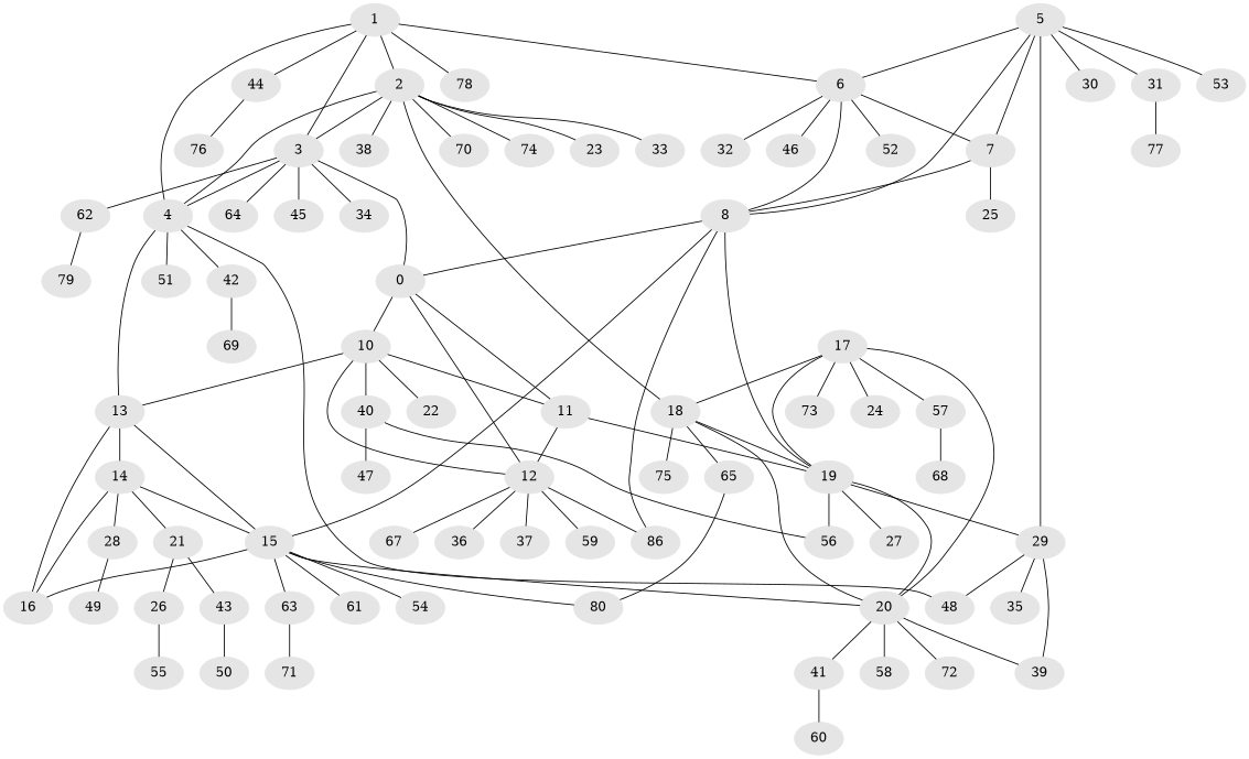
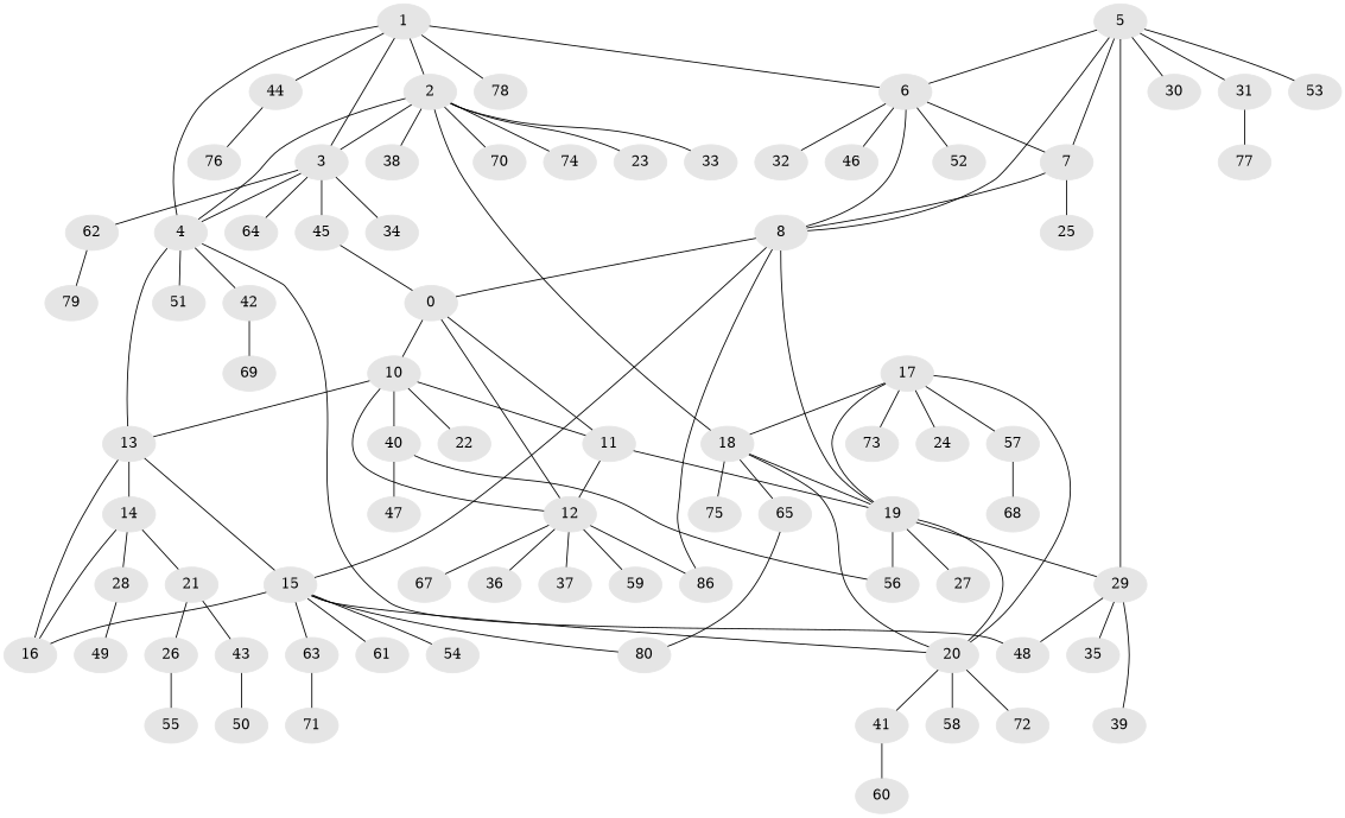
  graph {
    node [color=gray90 style=filled]
    1
    2
    3
    4
    6
    44
    78
    18
    23
    33
    38
    70
    74
    n14 [label=0]
    34
    45
    62
    64
    13
    42
    48
    51
    7
    8
    32
    46
    52
    76
    19
    20
    65
    75
    10
    11
    12
    79
    15
    14
    16
    69
    5
    29
    30
    31
    53
    25
    n47 [label=86]
    39
    35
    77
    54
    61
    63
    80
    27
    56
    22
    40
    36
    37
    59
    67
    47
    21
    28
    26
    43
    49
    41
    58
    72
    71
    17
    24
    57
    73
    68
    60
    55
    50
    1 -- 2
    1 -- 3
    1 -- 4
    1 -- 6
    1 -- 44
    1 -- 78
    2 -- 3
    2 -- 4
    2 -- 18
    2 -- 23
    2 -- 33
    2 -- 38
    2 -- 70
    2 -- 74
    3 -- 4
-   3 -- n14
+   45 -- n14
    3 -- 34
    3 -- 45
    3 -- 62
    3 -- 64
    4 -- 13
    4 -- 42
    4 -- 48
    4 -- 51
    6 -- 7
    6 -- 8
    6 -- 32
    6 -- 46
    6 -- 52
    44 -- 76
    18 -- 19
    18 -- 20
    18 -- 65
    18 -- 75
    n14 -- 10
    n14 -- 11
    n14 -- 12
    62 -- 79
    13 -- 15
    13 -- 14
    13 -- 16
    42 -- 69
    7 -- 8
    7 -- 25
    8 -- n14
    8 -- 19
    8 -- 15
    8 -- n47
    19 -- 20
    19 -- 29
    19 -- 27
    19 -- 56
-   20 -- 39
    20 -- 41
    20 -- 58
    20 -- 72
    65 -- 80
    10 -- 13
    10 -- 11
    10 -- 12
    10 -- 22
    10 -- 40
    11 -- 19
    11 -- 12
    12 -- n47
    12 -- 36
    12 -- 37
    12 -- 59
    12 -- 67
    15 -- 20
    15 -- 16
    15 -- 54
    15 -- 61
    15 -- 63
    15 -- 80
-   14 -- 15
    14 -- 16
    14 -- 21
    14 -- 28
    5 -- 6
    5 -- 7
    5 -- 8
    5 -- 29
    5 -- 30
    5 -- 31
    5 -- 53
    29 -- 48
    29 -- 39
    29 -- 35
    31 -- 77
    63 -- 71
    40 -- 56
    40 -- 47
    21 -- 26
    21 -- 43
    28 -- 49
    26 -- 55
    43 -- 50
    41 -- 60
    17 -- 18
    17 -- 19
    17 -- 20
    17 -- 24
    17 -- 57
    17 -- 73
    57 -- 68
  }
